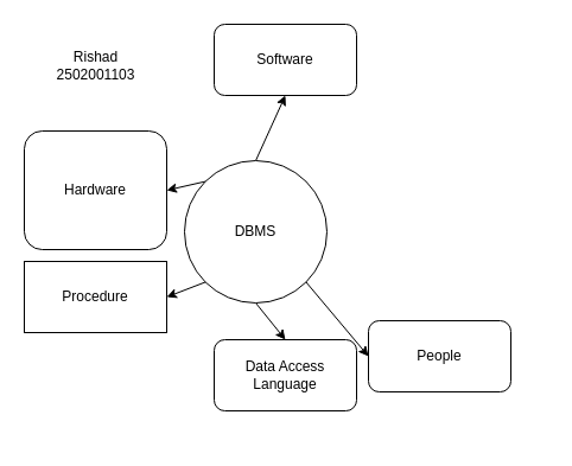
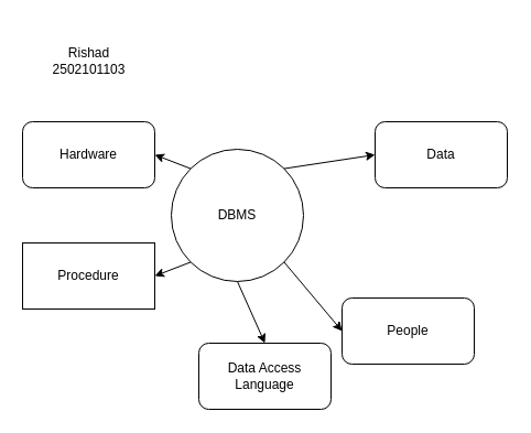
  <mxCell id="0" />
  <mxCell id="1" parent="0" />
  <mxCell id="2" style="rounded=0;orthogonalLoop=1;jettySize=auto;html=1;exitX=0;exitY=0;exitDx=0;exitDy=0;entryX=1;entryY=0.5;entryDx=0;entryDy=0;" edge="1" parent="1" source="8" target="13"><mxGeometry relative="1" as="geometry" /></mxCell>
- <mxCell id="4" style="edgeStyle=none;rounded=0;orthogonalLoop=1;jettySize=auto;html=1;exitX=0.5;exitY=0;exitDx=0;exitDy=0;entryX=0.5;entryY=1;entryDx=0;entryDy=0;" edge="1" parent="1" source="8" target="9"><mxGeometry relative="1" as="geometry" /></mxCell>
+ <mxCell id="3" style="edgeStyle=none;rounded=0;orthogonalLoop=1;jettySize=auto;html=1;exitX=1;exitY=0;exitDx=0;exitDy=0;entryX=0;entryY=0.5;entryDx=0;entryDy=0;" edge="1" parent="1" source="8" target="10"><mxGeometry relative="1" as="geometry" /></mxCell>
  <mxCell id="5" style="edgeStyle=none;rounded=0;orthogonalLoop=1;jettySize=auto;html=1;exitX=1;exitY=1;exitDx=0;exitDy=0;entryX=0;entryY=0.5;entryDx=0;entryDy=0;" edge="1" parent="1" source="8" target="11"><mxGeometry relative="1" as="geometry" /></mxCell>
  <mxCell id="6" style="edgeStyle=none;rounded=0;orthogonalLoop=1;jettySize=auto;html=1;exitX=0;exitY=1;exitDx=0;exitDy=0;entryX=1;entryY=0.5;entryDx=0;entryDy=0;" edge="1" parent="1" source="8" target="14"><mxGeometry relative="1" as="geometry" /></mxCell>
  <mxCell id="7" style="edgeStyle=none;rounded=0;orthogonalLoop=1;jettySize=auto;html=1;exitX=0.5;exitY=1;exitDx=0;exitDy=0;entryX=0.5;entryY=0;entryDx=0;entryDy=0;" edge="1" parent="1" source="8" target="12"><mxGeometry relative="1" as="geometry" /></mxCell>
  <mxCell id="8" value="DBMS" style="ellipse;whiteSpace=wrap;html=1;" vertex="1" parent="1"><mxGeometry x="155" y="135" width="120" height="120" as="geometry" /></mxCell>
- <mxCell id="9" value="Software" style="rounded=1;whiteSpace=wrap;html=1;" vertex="1" parent="1"><mxGeometry x="180" y="20" width="120" height="60" as="geometry" /></mxCell>
+ <mxCell id="10" value="Data" style="rounded=1;whiteSpace=wrap;html=1;" vertex="1" parent="1"><mxGeometry x="340" y="110" width="120" height="60" as="geometry" /></mxCell>
  <mxCell id="11" value="People" style="rounded=1;whiteSpace=wrap;html=1;" vertex="1" parent="1"><mxGeometry x="310" y="270" width="120" height="60" as="geometry" /></mxCell>
- <mxCell id="12" value="Data Access Language" style="rounded=1;whiteSpace=wrap;html=1;" vertex="1" parent="1"><mxGeometry x="180" y="286" width="120" height="60" as="geometry" /></mxCell>
- <mxCell id="13" value="Hardware" style="rounded=1;whiteSpace=wrap;html=1;" vertex="1" parent="1"><mxGeometry x="20" y="110" width="120" height="100" as="geometry" /></mxCell>
+ <mxCell id="12" value="Data Access Language" style="rounded=1;whiteSpace=wrap;html=1;" vertex="1" parent="1"><mxGeometry x="180" y="311" width="120" height="60" as="geometry" /></mxCell>
+ <mxCell id="13" value="Hardware" style="rounded=1;whiteSpace=wrap;html=1;" vertex="1" parent="1"><mxGeometry x="20" y="110" width="120" height="60" as="geometry" /></mxCell>
  <mxCell id="14" value="Procedure" style="whiteSpace=wrap;html=1;rounded=0;" vertex="1" parent="1"><mxGeometry x="20" y="220" width="120" height="60" as="geometry" /></mxCell>
- <mxCell id="15" value="Rishad&lt;br&gt;2502001103" style="text;html=1;align=center;verticalAlign=middle;resizable=0;points=[];autosize=1;strokeColor=none;fillColor=none;" vertex="1" parent="1"><mxGeometry x="40" y="40" width="80" height="30" as="geometry" /></mxCell>
+ <mxCell id="15" value="Rishad&lt;br&gt;2502101103" style="text;html=1;align=center;verticalAlign=middle;resizable=0;points=[];autosize=1;strokeColor=none;fillColor=none;" vertex="1" parent="1"><mxGeometry x="40" y="40" width="80" height="30" as="geometry" /></mxCell>
